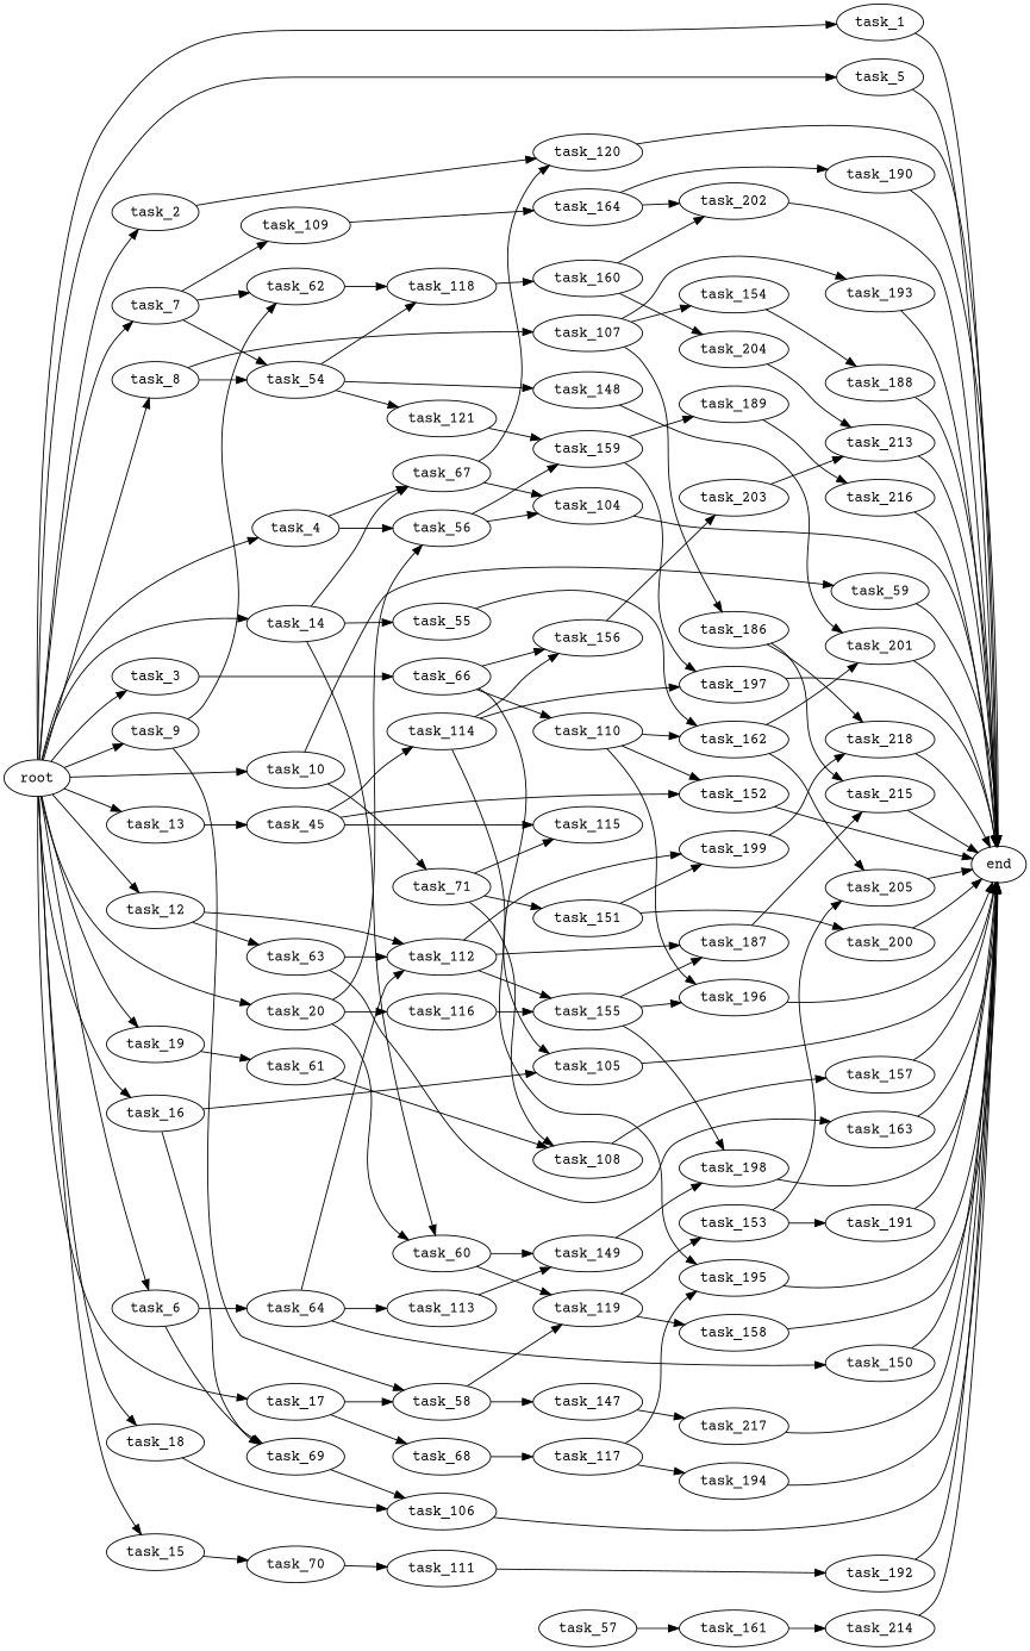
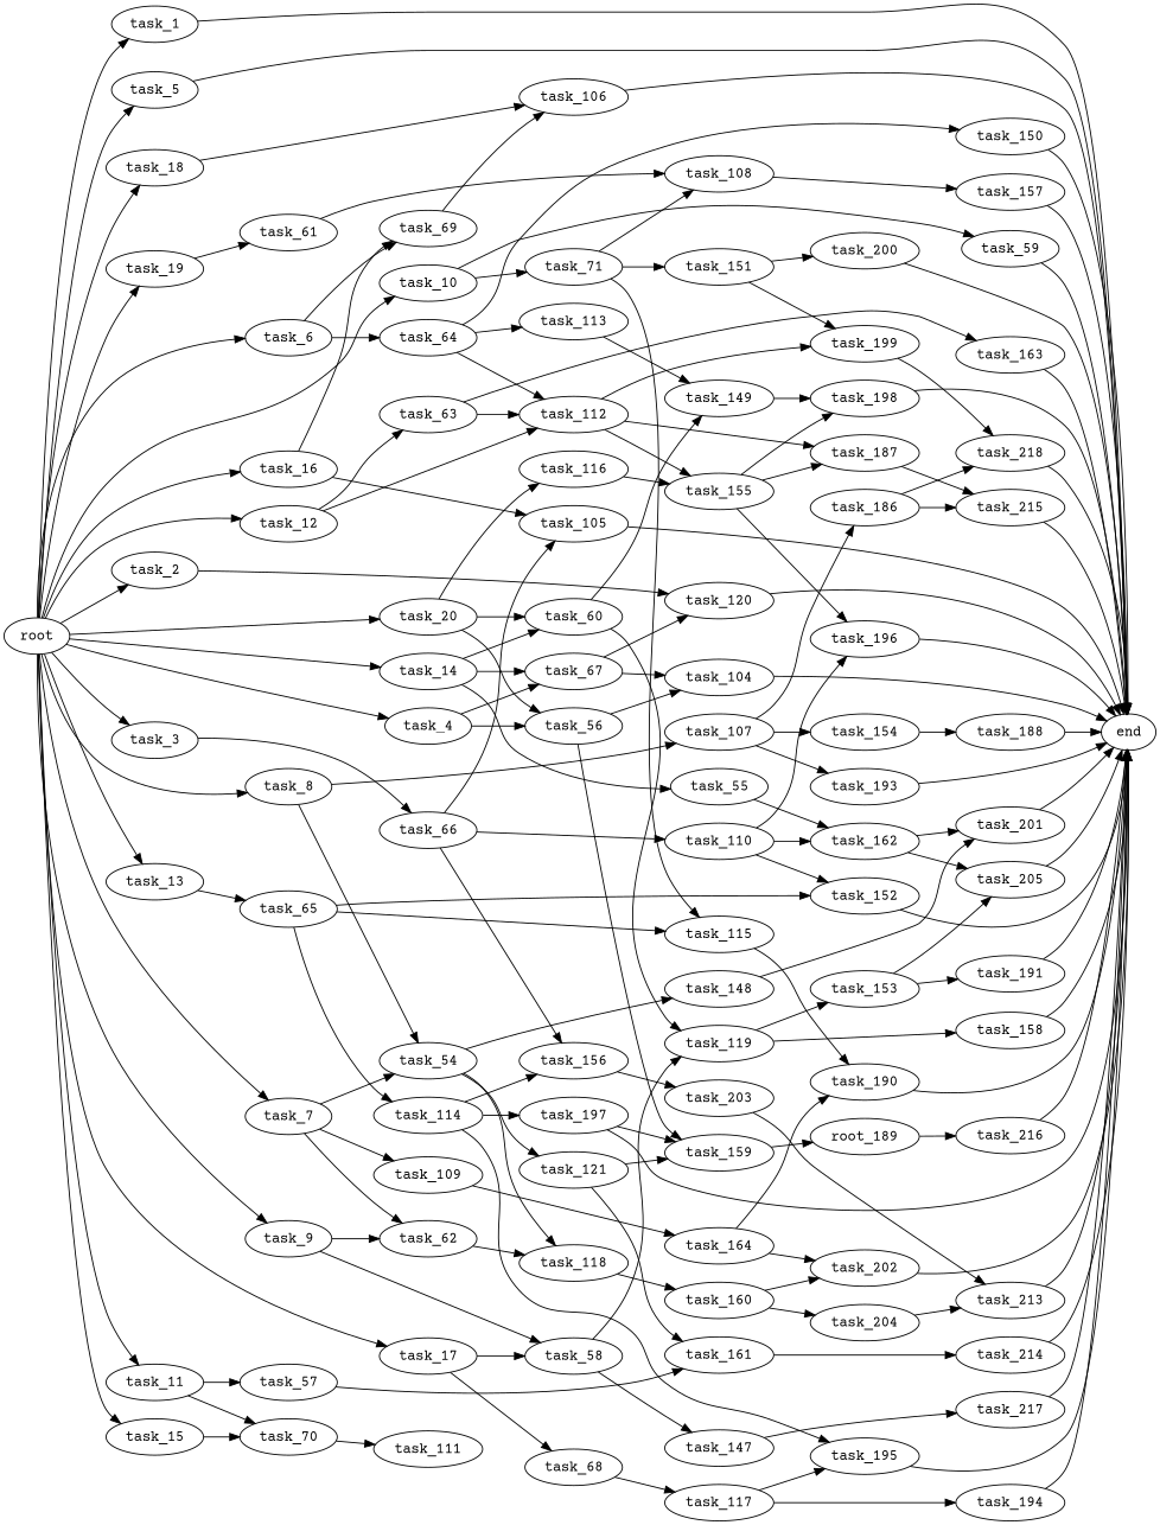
  digraph {
    fontname="Courier Prime"
    rankdir=LR
    node [fontname="Courier Prime"]
    edge [fontname="Courier Prime"]
    root
    task_1
    task_2
    task_3
    task_4
    task_5
    task_6
    task_7
    task_8
    task_9
    task_10
+   task_11
    task_12
    task_13
    task_14
    task_15
    task_16
    task_17
    task_18
    task_19
    task_20
    end
    task_120
    task_66
    task_56
    task_67
    task_64
    task_69
    task_54
    task_62
    task_109
    task_107
    task_58
    task_59
    task_71
    task_57
    task_70
    task_63
    task_112
-   task_65 [label=task_45]
+   task_65
    task_55
    task_60
    task_105
    task_68
    task_106
    task_61
    task_116
    task_110
    task_156
    task_104
    task_159
    task_113
    task_150
    task_118
    task_121
    task_148
    task_164
    task_154
    task_186
    task_193
    task_119
    task_147
    task_108
    task_115
    task_151
    task_161
    task_111
    task_163
    task_155
    task_187
    task_199
    task_114
    task_152
    task_162
    task_149
    task_117
    task_160
    task_201
    task_205
    task_197
-   task_189
+   task_189 [label=root_189]
    task_214
    task_153
    task_158
    task_217
    task_198
    task_157
    task_195
    task_190
    task_196
    task_203
    task_194
-   task_192
    task_200
    task_188
    task_215
    task_218
    task_202
    task_204
    task_191
    task_213
    task_216
    root -> task_1
    root -> task_2
    root -> task_3
    root -> task_4
    root -> task_5
    root -> task_6
    root -> task_7
    root -> task_8
    root -> task_9
    root -> task_10
+   root -> task_11
    root -> task_12
    root -> task_13
    root -> task_14
    root -> task_15
    root -> task_16
    root -> task_17
    root -> task_18
    root -> task_19
    root -> task_20
    task_1 -> end
    task_2 -> task_120
    task_3 -> task_66
    task_4 -> task_56
    task_4 -> task_67
    task_5 -> end
    task_6 -> task_64
    task_6 -> task_69
    task_7 -> task_54
    task_7 -> task_62
    task_7 -> task_109
    task_8 -> task_54
    task_8 -> task_107
    task_9 -> task_62
    task_9 -> task_58
    task_10 -> task_59
    task_10 -> task_71
+   task_11 -> task_57
+   task_11 -> task_70
    task_12 -> task_63
    task_12 -> task_112
    task_13 -> task_65
    task_14 -> task_67
    task_14 -> task_55
    task_14 -> task_60
    task_15 -> task_70
    task_16 -> task_69
    task_16 -> task_105
    task_17 -> task_58
    task_17 -> task_68
    task_18 -> task_106
    task_19 -> task_61
    task_20 -> task_56
    task_20 -> task_60
    task_20 -> task_116
    task_120 -> end
    task_66 -> task_105
    task_66 -> task_110
    task_66 -> task_156
    task_56 -> task_104
    task_56 -> task_159
    task_67 -> task_120
    task_67 -> task_104
    task_64 -> task_112
    task_64 -> task_113
    task_64 -> task_150
    task_69 -> task_106
    task_54 -> task_118
    task_54 -> task_121
    task_54 -> task_148
    task_62 -> task_118
    task_109 -> task_164
    task_107 -> task_154
    task_107 -> task_186
    task_107 -> task_193
    task_58 -> task_119
    task_58 -> task_147
    task_59 -> end
    task_71 -> task_108
    task_71 -> task_115
    task_71 -> task_151
    task_57 -> task_161
    task_70 -> task_111
    task_63 -> task_112
    task_63 -> task_163
    task_112 -> task_155
    task_112 -> task_187
    task_112 -> task_199
    task_65 -> task_115
    task_65 -> task_114
    task_65 -> task_152
    task_55 -> task_162
    task_60 -> task_119
    task_60 -> task_149
    task_105 -> end
    task_68 -> task_117
    task_106 -> end
    task_61 -> task_108
    task_116 -> task_155
    task_110 -> task_152
    task_110 -> task_162
    task_110 -> task_196
    task_156 -> task_203
    task_104 -> end
-   task_159 -> task_197
+   task_197 -> task_159
    task_159 -> task_189
    task_113 -> task_149
    task_150 -> end
    task_118 -> task_160
    task_121 -> task_159
+   task_121 -> task_161
    task_148 -> task_201
    task_164 -> task_190
    task_164 -> task_202
    task_154 -> task_188
    task_186 -> task_215
    task_186 -> task_218
    task_193 -> end
    task_119 -> task_153
    task_119 -> task_158
    task_147 -> task_217
    task_108 -> task_157
+   task_115 -> task_190
    task_151 -> task_199
    task_151 -> task_200
    task_161 -> task_214
-   task_111 -> task_192
    task_163 -> end
    task_155 -> task_187
    task_155 -> task_198
    task_155 -> task_196
    task_187 -> task_215
    task_199 -> task_218
    task_114 -> task_156
    task_114 -> task_197
    task_114 -> task_195
    task_152 -> end
    task_162 -> task_201
    task_162 -> task_205
    task_149 -> task_198
    task_117 -> task_195
    task_117 -> task_194
    task_160 -> task_202
    task_160 -> task_204
    task_201 -> end
    task_205 -> end
    task_197 -> end
    task_189 -> task_216
    task_214 -> end
    task_153 -> task_205
    task_153 -> task_191
    task_158 -> end
    task_217 -> end
    task_198 -> end
    task_157 -> end
    task_195 -> end
    task_190 -> end
    task_196 -> end
    task_203 -> task_213
    task_194 -> end
-   task_192 -> end
    task_200 -> end
    task_188 -> end
    task_215 -> end
    task_218 -> end
    task_202 -> end
    task_204 -> task_213
    task_191 -> end
    task_213 -> end
    task_216 -> end
  }
